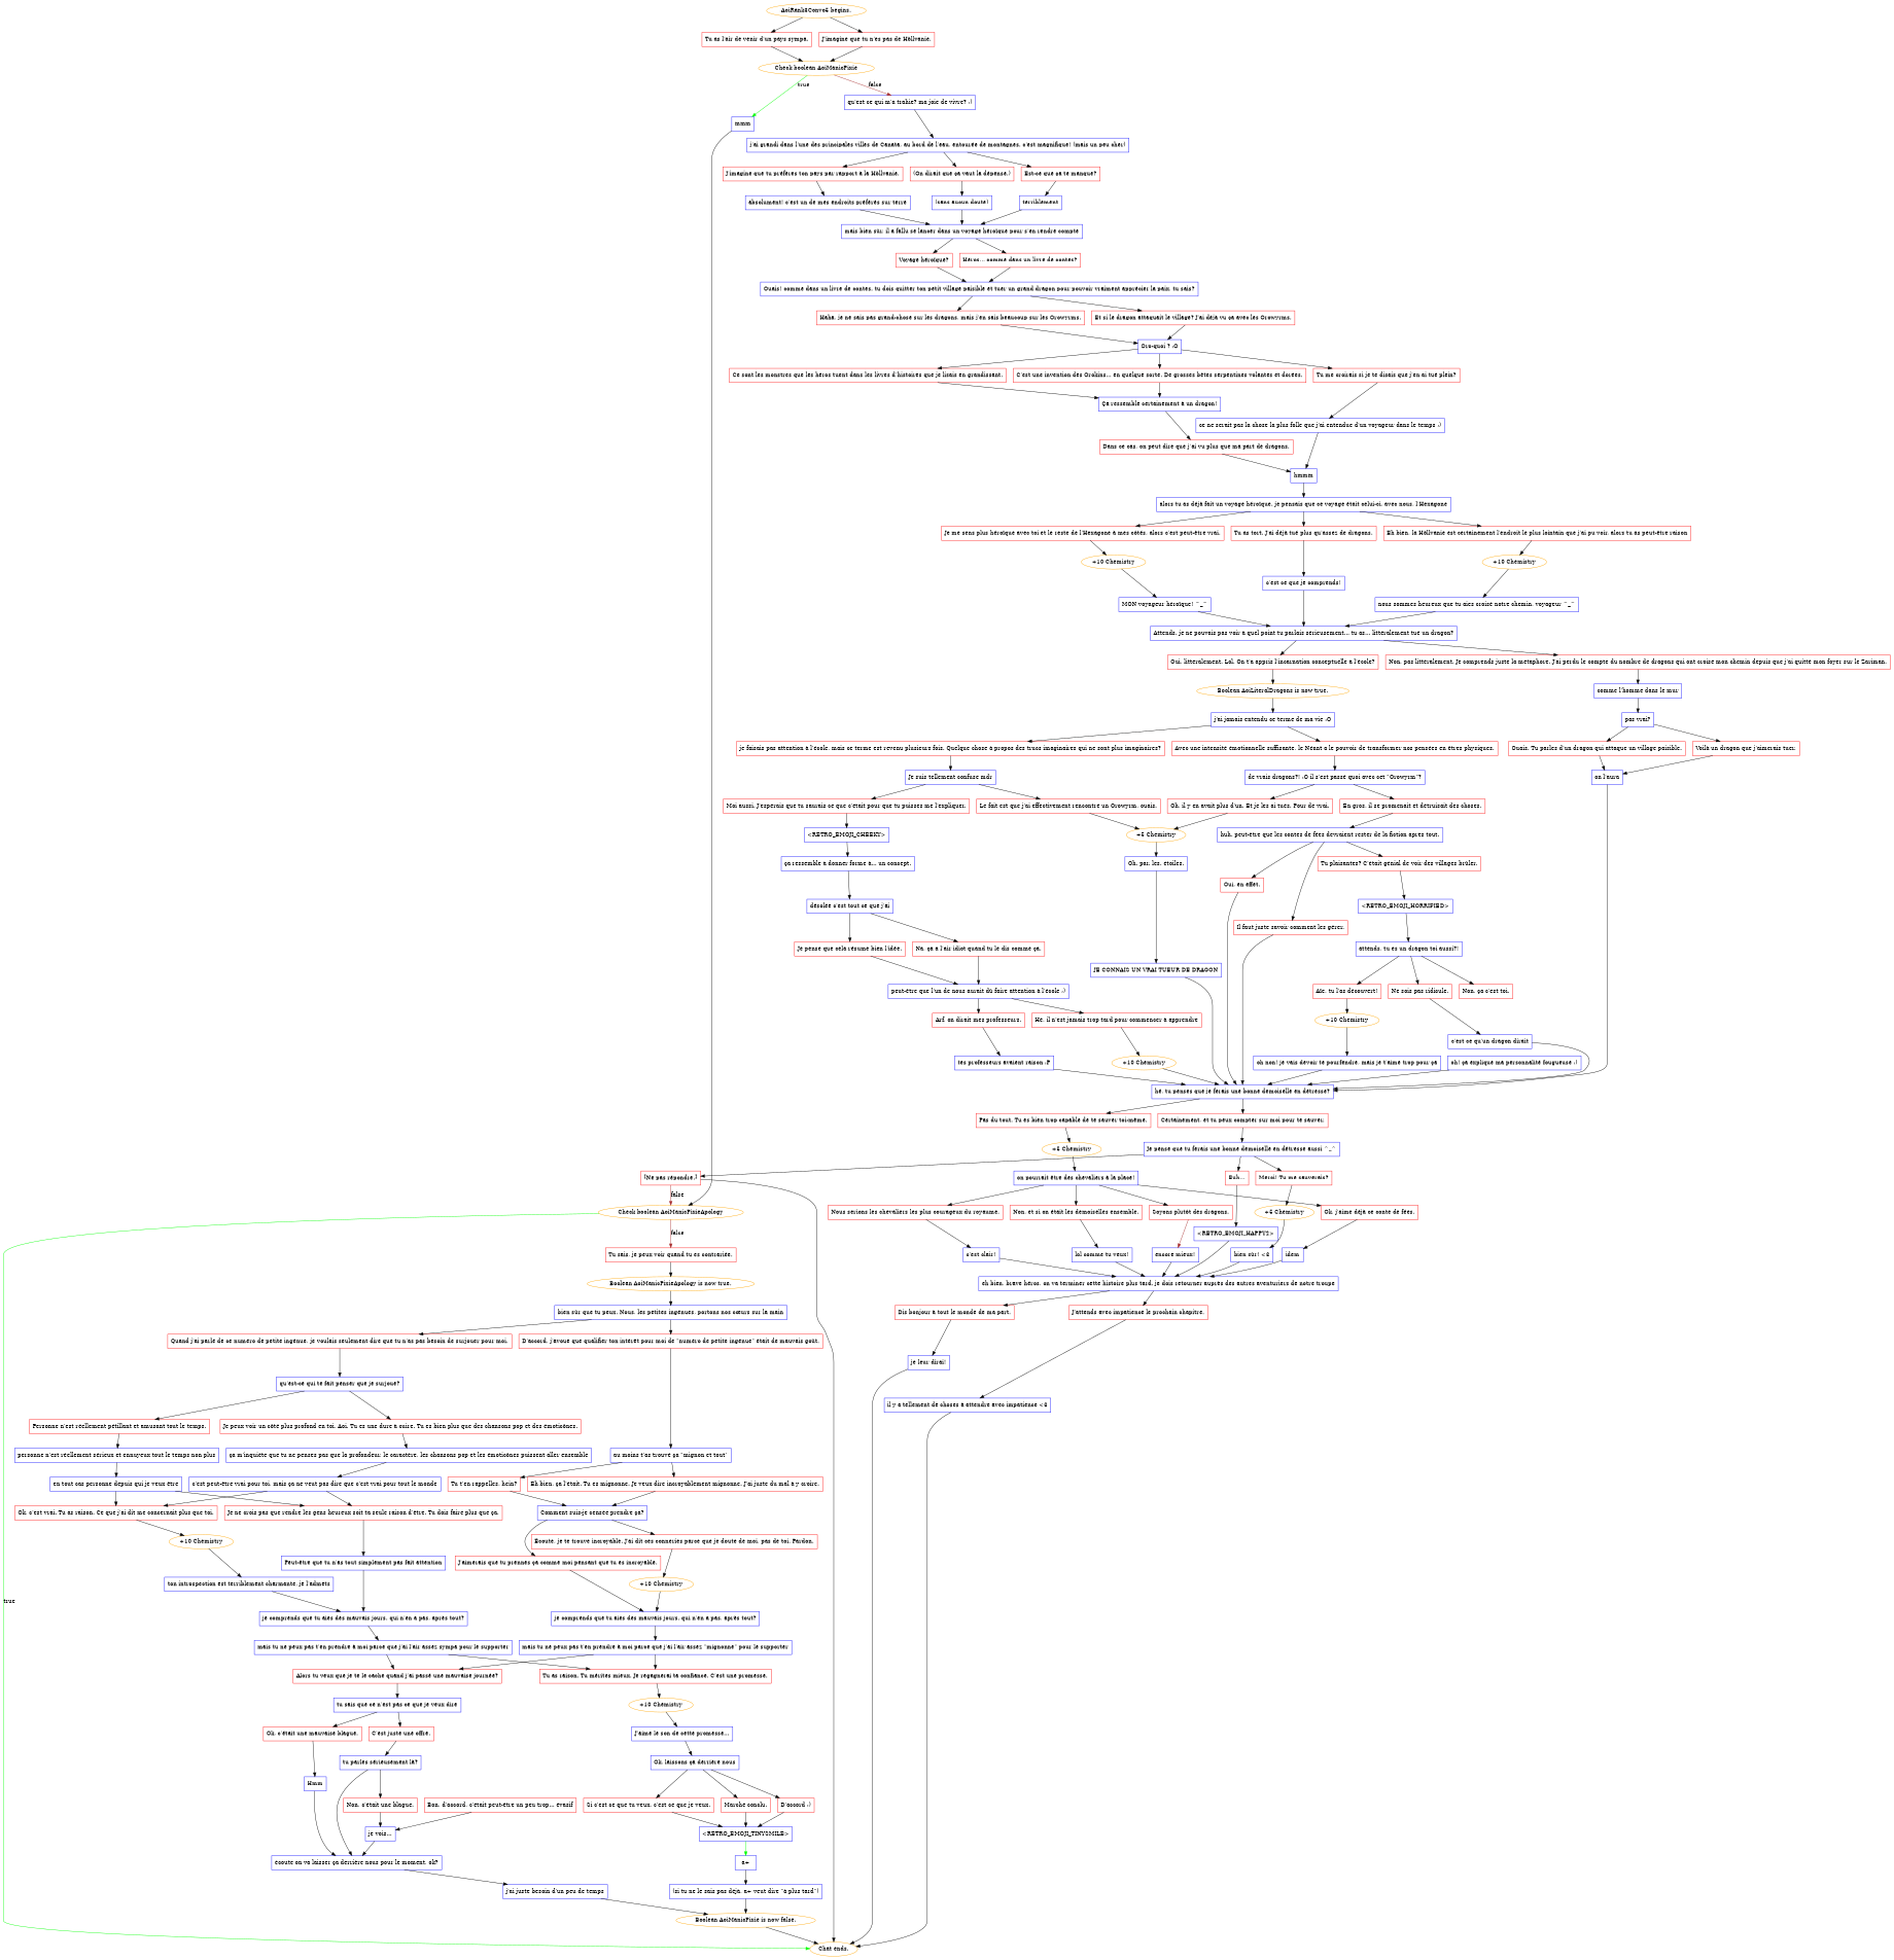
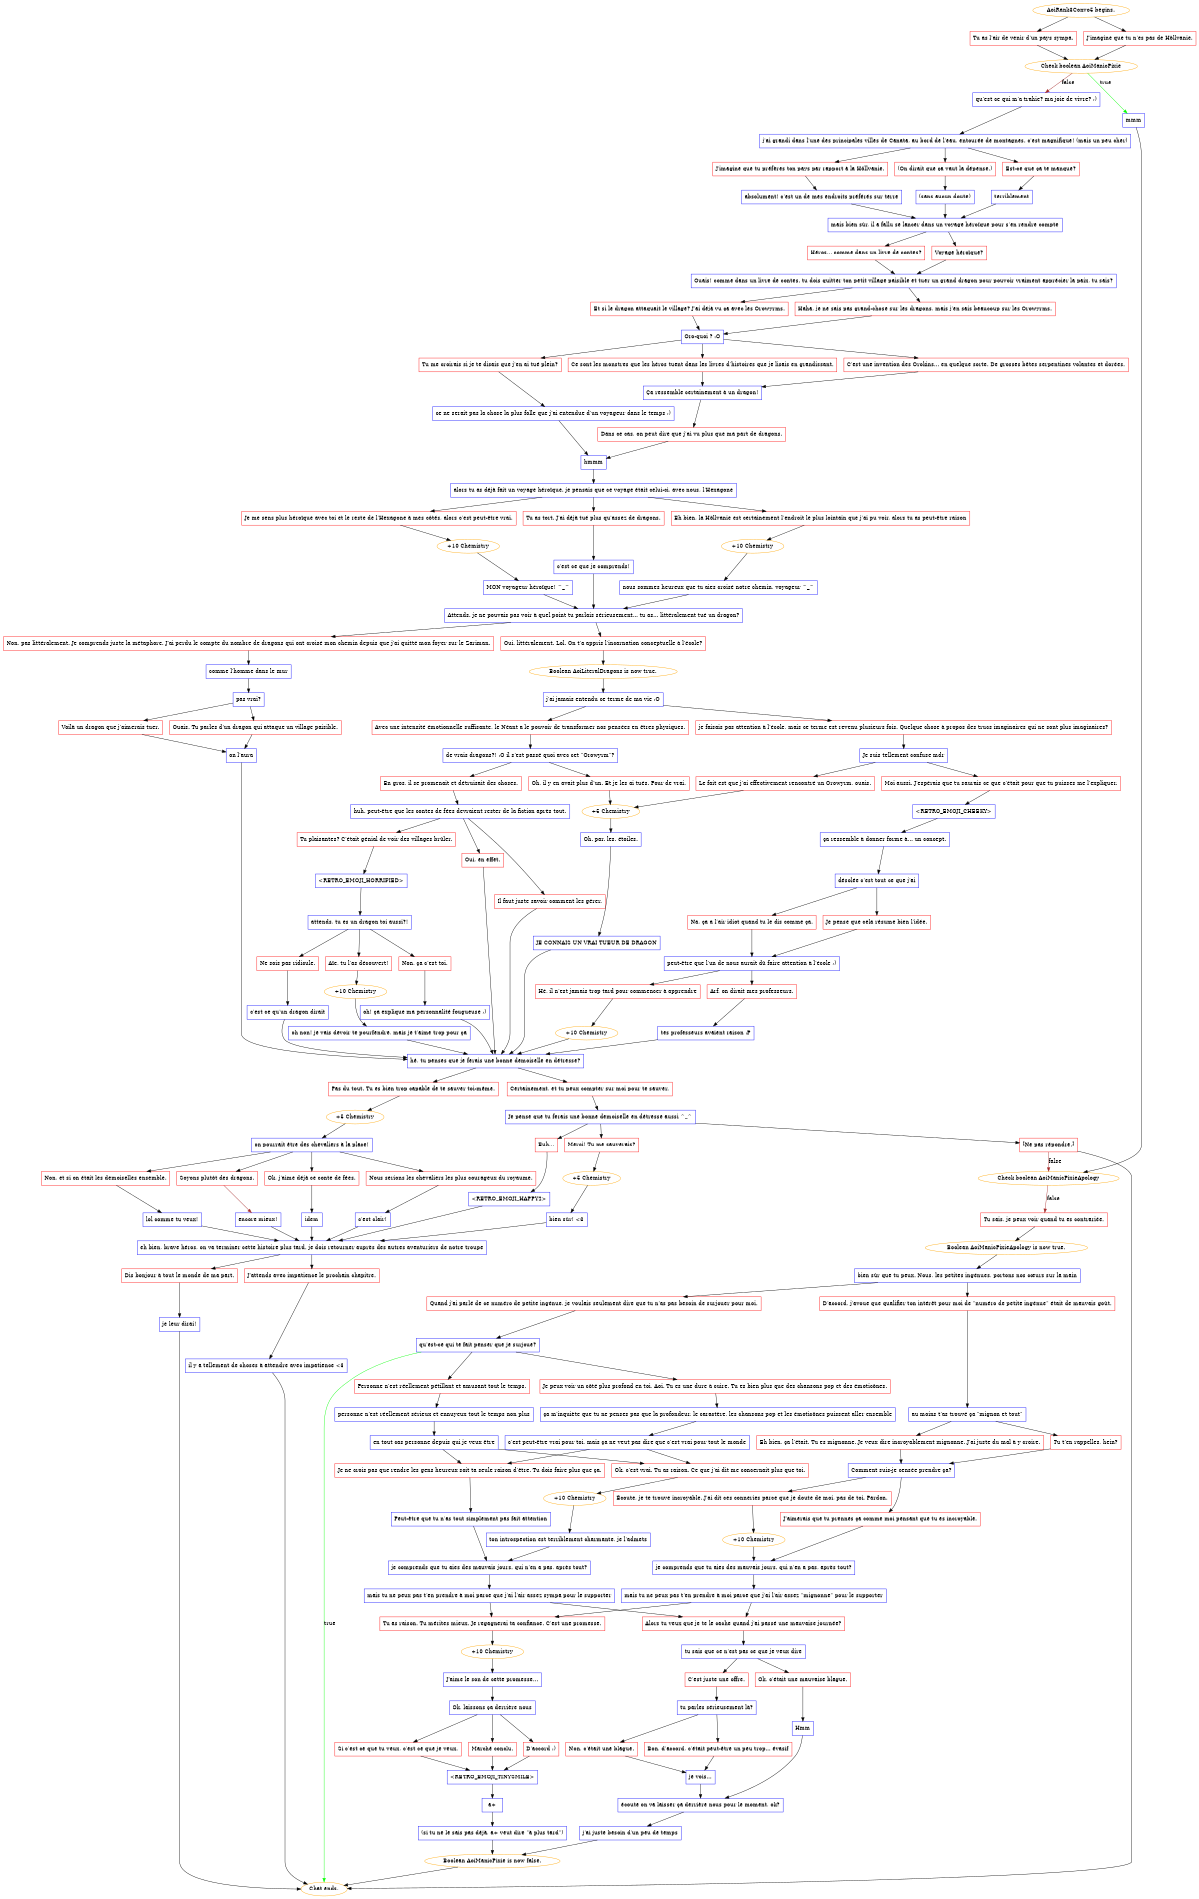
  digraph {
    node [color=blue shape=box]
    "AoiRank3Convo5 begins." [color=orange shape=""]
    n2 [color=red label="Tu as l'air de venir d'un pays sympa."]
    n3 [color=red label="J'imagine que tu n'es pas de Höllvanie."]
    n4 [color=orange label="Check boolean AoiManicPixie" shape=""]
    n5 [label=mmm]
    n6 [label="qu'est ce qui m'a trahie? ma joie de vivre? ;)"]
    n7 [color=orange label="Check boolean AoiManicPixieApology" shape=""]
    n8 [label="j'ai grandi dans l'une des principales villes de Canata, au bord de l'eau, entourée de montagnes. c'est magnifique! (mais un peu cher)"]
    "Chat ends." [color=orange shape=""]
    n10 [color=red label="Tu sais, je peux voir quand tu es contrariée."]
    n11 [color=red label="Est-ce que ça te manque?"]
    n12 [color=red label="J'imagine que tu préfères ton pays par rapport à la Höllvanie."]
    n13 [color=red label="(On dirait que ça vaut la dépense.)"]
    n14 [color=orange label="Boolean AoiManicPixieApology is now true." shape=""]
    n15 [color=red label="[Ne pas répondre.]"]
    n16 [label=terriblement]
    n17 [label="absolument! c'est un de mes endroits préférés sur terre"]
    n18 [label="(sans aucun doute)"]
    n19 [label="bien sûr que tu peux. Nous, les petites ingénues, portons nos cœurs sur la main"]
    n20 [label="mais bien sûr, il a fallu se lancer dans un voyage héroïque pour s'en rendre compte"]
    n21 [color=red label="D'accord, j'avoue que qualifier ton intérêt pour moi de \"numéro de petite ingénue\" était de mauvais goût."]
    n22 [color=red label="Quand j'ai parlé de ce numéro de petite ingénue, je voulais seulement dire que tu n'as pas besoin de surjouer pour moi."]
    n23 [color=red label="Voyage héroïque?"]
    n24 [color=red label="Héros... comme dans un livre de contes?"]
    n25 [label="au moins t'as trouvé ça \"mignon et tout\""]
    n26 [label="qu'est-ce qui te fait penser que je surjoue?"]
    n27 [label="Ouais! comme dans un livre de contes. tu dois quitter ton petit village paisible et tuer un grand dragon pour pouvoir vraiment apprécier la paix, tu sais?"]
    n28 [color=red label="Eh bien, ça l'était. Tu es mignonne. Je veux dire incroyablement mignonne. J'ai juste du mal à y croire."]
    n29 [color=red label="Tu t'en rappelles, hein?"]
    n30 [color=red label="Personne n'est réellement pétillant et amusant tout le temps."]
    n31 [color=red label="Je peux voir un côté plus profond en toi, Aoi. Tu es une dure à cuire. Tu es bien plus que des chansons pop et des émoticônes."]
    n32 [color=red label="Haha, je ne sais pas grand-chose sur les dragons, mais j'en sais beaucoup sur les Orowyrms."]
    n33 [color=red label="Et si le dragon attaquait le village? J'ai déjà vu ça avec les Orowyrms."]
    n34 [label="Comment suis-je censée prendre ça?"]
    n35 [label="personne n'est réellement sérieux et ennuyeux tout le temps non plus"]
    n36 [label="ça m'inquiète que tu ne penses pas que la profondeur, le caractère, les chansons pop et les émoticônes puissent aller ensemble"]
    n37 [label="Oro-quoi ? :O"]
    n38 [color=red label="Écoute, je te trouve incroyable. J'ai dit ces conneries parce que je doute de moi, pas de toi. Pardon."]
    n39 [color=red label="J'aimerais que tu prennes ça comme moi pensant que tu es incroyable."]
    n40 [label="en tout cas personne depuis qui je veux être"]
    n41 [label="c'est peut-être vrai pour toi, mais ça ne veut pas dire que c'est vrai pour tout le monde"]
    n42 [color=red label="Ce sont les monstres que les héros tuent dans les livres d’histoires que je lisais en grandissant."]
    n43 [color=red label="C'est une invention des Orokins... en quelque sorte. De grosses bêtes serpentines volantes et dorées."]
    n44 [color=red label="Tu me croirais si je te disais que j'en ai tué plein?"]
    n45 [color=orange label="+10 Chemistry" shape=""]
    n46 [label="je comprends que tu aies des mauvais jours. qui n'en a pas, après tout?"]
    n47 [color=red label="Je ne crois pas que rendre les gens heureux soit ta seule raison d'être. Tu dois faire plus que ça."]
    n48 [color=red label="Ok, c'est vrai. Tu as raison. Ce que j'ai dit me concernait plus que toi."]
    n49 [label="Ça ressemble certainement à un dragon!"]
    n50 [label="mais tu ne peux pas t'en prendre à moi parce que j'ai l'air assez \"mignonne\" pour le supporter"]
    n51 [label="Peut-être que tu n'as tout simplement pas fait attention"]
    n52 [color=orange label="+10 Chemistry" shape=""]
    n53 [color=red label="Dans ce cas, on peut dire que j’ai vu plus que ma part de dragons."]
    n54 [color=red label="Tu as raison. Tu mérites mieux. Je regagnerai ta confiance. C'est une promesse."]
    n55 [color=red label="Alors tu veux que je te le cache quand j'ai passé une mauvaise journée?"]
    n56 [label="je comprends que tu aies des mauvais jours. qui n'en a pas, après tout?"]
    n57 [label="ton introspection est terriblement charmante, je l'admets"]
    n58 [label="ce ne serait pas la chose la plus folle que j'ai entendue d'un voyageur dans le temps ;)"]
    n59 [label=hmmm]
    n60 [color=orange label="+10 Chemistry" shape=""]
    n61 [label="tu sais que ce n'est pas ce que je veux dire"]
    n62 [label="mais tu ne peux pas t'en prendre à moi parce que j'ai l'air assez sympa pour le supporter"]
    n63 [label="alors tu as déjà fait un voyage héroïque. je pensais que ce voyage était celui-ci, avec nous, l'Hexagone"]
    n64 [label="J'aime le son de cette promesse..."]
    n65 [color=red label="C'est juste une offre."]
    n66 [color=red label="Ok, c'était une mauvaise blague."]
    n67 [color=red label="Eh bien, la Höllvanie est certainement l'endroit le plus lointain que j'ai pu voir, alors tu as peut-être raison"]
    n68 [color=red label="Je me sens plus héroïque avec toi et le reste de l'Hexagone à mes côtés, alors c'est peut-être vrai."]
    n69 [color=red label="Tu as tort. J'ai déjà tué plus qu'assez de dragons."]
    n70 [label="Ok, laissons ça derrière nous"]
    n71 [label="tu parles sérieusement là?"]
    n72 [label=Hmm]
    n73 [color=orange label="+10 Chemistry" shape=""]
    n74 [color=orange label="+10 Chemistry" shape=""]
    n75 [label="c'est ce que je comprends!"]
    n76 [color=red label="Marché conclu."]
    n77 [color=red label="D'accord :)"]
    n78 [color=red label="Si c'est ce que tu veux, c'est ce que je veux."]
    n79 [color=red label="Bon, d'accord, c'était peut-être un peu trop... évasif"]
    n80 [color=red label="Non, c'était une blague."]
    n81 [label="écoute on va laisser ça derrière nous pour le moment, ok?"]
    n82 [label="nous sommes heureux que tu aies croisé notre chemin, voyageur ^_^"]
    n83 [label="MON voyageur héroïque! ^_^"]
    n84 [label="Attends. je ne pouvais pas voir à quel point tu parlais sérieusement... tu as... littéralement tué un dragon?"]
    n85 [label="<RETRO_EMOJI_TINYSMILE>"]
    n86 [label="je vois..."]
    n87 [label="j'ai juste besoin d'un peu de temps"]
    n88 [color=red label="Oui, littéralement. Lol. On t'a appris l'incarnation conceptuelle à l'école?"]
    n89 [color=red label="Non, pas littéralement. Je comprends juste la métaphore. J'ai perdu le compte du nombre de dragons qui ont croisé mon chemin depuis que j'ai quitté mon foyer sur le Zariman."]
    n90 [label="a+"]
    n91 [color=orange label="Boolean AoiManicPixie is now false." shape=""]
    n92 [color=orange label="Boolean AoiLiteralDragons is now true." shape=""]
    n93 [label="comme l'homme dans le mur"]
    n94 [label="(si tu ne le sais pas déjà, a+ veut dire \"à plus tard\")"]
    n95 [label="j'ai jamais entendu ce terme de ma vie :O"]
    n96 [label="pas vrai?"]
    n97 [color=red label="je faisais pas attention à l'école, mais ce terme est revenu plusieurs fois. Quelque chose à propos des trucs imaginaires qui ne sont plus imaginaires?"]
    n98 [color=red label="Avec une intensité émotionnelle suffisante, le Néant a le pouvoir de transformer nos pensées en êtres physiques."]
    n99 [color=red label="Ouais. Tu parles d'un dragon qui attaque un village paisible."]
    n100 [color=red label="Voilà un dragon que j'aimerais tuer."]
    n101 [label="Je suis tellement confuse mdr"]
    n102 [label="de vrais dragons?! :O il s'est passé quoi avec cet \"Orowyrm\"?"]
    n103 [label="on l'aura"]
    n104 [color=red label="Moi aussi. J'espérais que tu saurais ce que c'était pour que tu puisses me l'expliquer."]
    n105 [color=red label="Le fait est que j'ai effectivement rencontré un Orowyrm, ouais."]
    n106 [color=red label="Oh, il y en avait plus d'un. Et je les ai tués. Pour de vrai."]
    n107 [color=red label="En gros, il se promenait et détruisait des choses."]
    n108 [label="hé, tu penses que je ferais une bonne demoiselle en détresse?"]
    n109 [label="<RETRO_EMOJI_CHEEKY>"]
    n110 [color=orange label="+5 Chemistry" shape=""]
    n111 [label="huh. peut-être que les contes de fées devraient rester de la fiction après tout."]
    n112 [color=red label="Certainement, et tu peux compter sur moi pour te sauver."]
    n113 [color=red label="Pas du tout. Tu es bien trop capable de te sauver toi-même."]
    n114 [label="ça ressemble à donner forme à... un concept."]
    n115 [label="Oh. par. les. étoiles."]
    n116 [color=red label="Oui, en effet."]
    n117 [color=red label="Il faut juste savoir comment les gérer."]
    n118 [color=red label="Tu plaisantes? C'était génial de voir des villages brûler."]
    n119 [label="Je pense que tu ferais une bonne demoiselle en détresse aussi ^_^"]
    n120 [color=orange label="+5 Chemistry" shape=""]
    n121 [label="désolée c'est tout ce que j'ai"]
    n122 [label="JE CONNAIS UN VRAI TUEUR DE DRAGON"]
    n123 [label="<RETRO_EMOJI_HORRIFIED>"]
    n124 [color=red label="Merci! Tu me sauverais?"]
    n125 [color=red label="Euh..."]
    n126 [label="on pourrait être des chevaliers à la place!"]
    n127 [color=red label="Je pense que cela résume bien l'idée."]
    n128 [color=red label="Na, ça a l’air idiot quand tu le dis comme ça."]
    n129 [label="attends, tu es un dragon toi aussi?!"]
    n130 [color=orange label="+5 Chemistry" shape=""]
    n131 [label="<RETRO_EMOJI_HAPPY2>"]
    n132 [color=red label="Ok, j'aime déjà ce conte de fées."]
    n133 [color=red label="Soyons plutôt des dragons."]
    n134 [color=red label="Nous serions les chevaliers les plus courageux du royaume."]
    n135 [color=red label="Non, et si on était les demoiselles ensemble."]
    n136 [label="peut-être que l'un de nous aurait dû faire attention à l'école ;)"]
    n137 [color=red label="Aïe, tu l'as découvert!"]
    n138 [color=red label="Non, ça c'est toi."]
    n139 [color=red label="Ne sois pas ridicule."]
    n140 [label="bien sûr! <3"]
    n141 [label="eh bien, brave héros, on va terminer cette histoire plus tard. je dois retourner auprès des autres aventuriers de notre troupe"]
    n142 [label=idem]
    n143 [label="encore mieux!"]
    n144 [label="c'est clair!"]
    n145 [label="lol comme tu veux!"]
    n146 [color=red label="Hé, il n'est jamais trop tard pour commencer à apprendre"]
    n147 [color=red label="Arf, on dirait mes professeurs."]
    n148 [color=orange label="+10 Chemistry" shape=""]
    n149 [label="oh! ça explique ma personnalité fougueuse ;)"]
    n150 [label="c'est ce qu'un dragon dirait"]
    n151 [color=red label="Dis bonjour à tout le monde de ma part."]
    n152 [color=red label="J'attends avec impatience le prochain chapitre."]
    n153 [color=orange label="+10 Chemistry" shape=""]
    n154 [label="tes professeurs avaient raison :P"]
    n155 [label="oh non! je vais devoir te pourfendre, mais je t'aime trop pour ça"]
    n156 [label="je leur dirai!"]
    n157 [label="il y a tellement de choses à attendre avec impatience <3"]
    "AoiRank3Convo5 begins." -> n2
    "AoiRank3Convo5 begins." -> n3
    n2 -> n4
    n3 -> n4
    n4 -> n5 [color=green label=true]
    n4 -> n6 [color=brown label=false]
    n5 -> n7
    n6 -> n8
-   n7 -> "Chat ends." [color=green label=true]
+   n26 -> "Chat ends." [color=green label=true]
    n7 -> n10 [color=brown label=false]
    n8 -> n11
    n8 -> n12
    n8 -> n13
    n10 -> n14
    n11 -> n16
    n12 -> n17
    n13 -> n18
    n14 -> n19
    n15 -> n7 [color=brown label=false]
    n15 -> "Chat ends."
    n16 -> n20
    n17 -> n20
    n18 -> n20
    n19 -> n21
    n19 -> n22
    n20 -> n23
    n20 -> n24
    n21 -> n25
    n22 -> n26
    n23 -> n27
    n24 -> n27
    n25 -> n28
    n25 -> n29
    n26 -> n30
    n26 -> n31
    n27 -> n32
    n27 -> n33
    n28 -> n34
    n29 -> n34
    n30 -> n35
    n31 -> n36
    n32 -> n37
    n33 -> n37
    n34 -> n38
    n34 -> n39
    n35 -> n40
    n36 -> n41
    n37 -> n42
    n37 -> n43
    n37 -> n44
    n38 -> n45
    n39 -> n46
    n40 -> n47
    n40 -> n48
    n41 -> n47
    n41 -> n48
    n42 -> n49
    n43 -> n49
    n44 -> n58
    n45 -> n46
    n46 -> n50
    n47 -> n51
    n48 -> n52
    n49 -> n53
    n50 -> n54
    n50 -> n55
    n51 -> n56
    n52 -> n57
    n53 -> n59
    n54 -> n60
    n55 -> n61
    n56 -> n62
    n57 -> n56
    n58 -> n59
    n59 -> n63
    n60 -> n64
    n61 -> n65
    n61 -> n66
    n62 -> n54
    n62 -> n55
    n63 -> n67
    n63 -> n68
    n63 -> n69
    n64 -> n70
    n65 -> n71
    n66 -> n72
    n67 -> n73
    n68 -> n74
    n69 -> n75
    n70 -> n76
    n70 -> n77
    n70 -> n78
-   n71 -> n81
+   n71 -> n79
    n71 -> n80
    n72 -> n81
    n73 -> n82
    n74 -> n83
    n75 -> n84
    n76 -> n85
    n77 -> n85
    n78 -> n85
    n79 -> n86
    n80 -> n86
    n81 -> n87
    n82 -> n84
    n83 -> n84
    n84 -> n88
    n84 -> n89
-   n85 -> n90 [color=green]
+   n85 -> n90
    n86 -> n81
    n87 -> n91
    n88 -> n92
    n89 -> n93
    n90 -> n94
    n91 -> "Chat ends."
    n92 -> n95
    n93 -> n96
    n94 -> n91
    n95 -> n97
    n95 -> n98
    n96 -> n99
    n96 -> n100
    n97 -> n101
    n98 -> n102
    n99 -> n103
    n100 -> n103
    n101 -> n104
    n101 -> n105
    n102 -> n106
    n102 -> n107
    n103 -> n108
    n104 -> n109
    n105 -> n110
    n106 -> n110
    n107 -> n111
    n108 -> n112
    n108 -> n113
    n109 -> n114
    n110 -> n115
    n111 -> n116
    n111 -> n117
    n111 -> n118
    n112 -> n119
    n113 -> n120
    n114 -> n121
    n115 -> n122
    n116 -> n108
    n117 -> n108
    n118 -> n123
    n119 -> n15
    n119 -> n124
    n119 -> n125
    n120 -> n126
    n121 -> n127
    n121 -> n128
    n122 -> n108
    n123 -> n129
    n124 -> n130
    n125 -> n131
    n126 -> n132
    n126 -> n133
    n126 -> n134
    n126 -> n135
    n127 -> n136
    n128 -> n136
    n129 -> n137
    n129 -> n138
    n129 -> n139
    n130 -> n140
    n131 -> n141
    n132 -> n142
    n133 -> n143 [color=brown]
    n134 -> n144
    n135 -> n145
    n136 -> n146
    n136 -> n147
    n137 -> n148
+   n138 -> n149
    n139 -> n150
    n140 -> n141
    n141 -> n151
    n141 -> n152
    n142 -> n141
    n143 -> n141
    n144 -> n141
    n145 -> n141
    n146 -> n153
    n147 -> n154
    n148 -> n155
    n149 -> n108
    n150 -> n108
    n151 -> n156
    n152 -> n157
    n153 -> n108
    n154 -> n108
    n155 -> n108
    n156 -> "Chat ends."
    n157 -> "Chat ends."
  }
